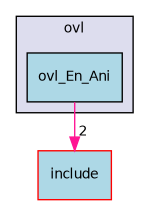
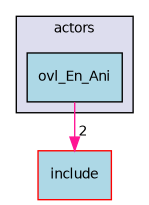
  digraph {
    compound=true
    node [fillcolor=lightblue fontname=Helvetica fontsize=10 shape=box style=filled]
    n1 [label=ovl_En_Ani pencolor=black]
    n2 [color=red label=include]
    subgraph cluster_1 {
      bgcolor="#ddddee"
      fontname=Helvetica
      fontsize=10
-     label=ovl
+     label=actors
      pencolor=black
      n1
    }
    n1 -> n2 [headlabel=2 labeldistance=1.5 labelfontname=Helvetica labelfontsize=10 color=deeppink]
  }
